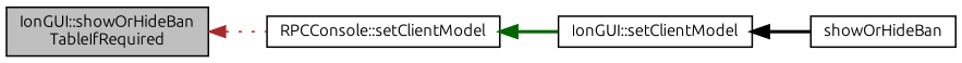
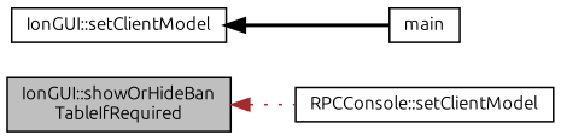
  digraph {
    fontname=Ubuntu
    rankdir=LR
    node [color=black fillcolor=white fontname=Ubuntu fontsize=10 shape=record style=filled]
    edge [dir=back fontname=Ubuntu fontsize=10 labelfontname=Helvetica labelfontsize=10 style=bold]
    n1 [fillcolor=grey75 fontcolor=black height=0.2 label="IonGUI::showOrHideBan\lTableIfRequired" width=0.4]
    n2 [height=0.2 label="RPCConsole::setClientModel" width=0.4]
    n3 [height=0.2 label="IonGUI::setClientModel" width=0.4]
-   n4 [height=0.2 label=showOrHideBan width=0.4]
+   n4 [height=0.2 label=main width=0.4]
    n1 -> n2 [color=brown style=dotted]
-   n2 -> n3 [color=darkgreen]
    n3 -> n4 [color=black]
  }
